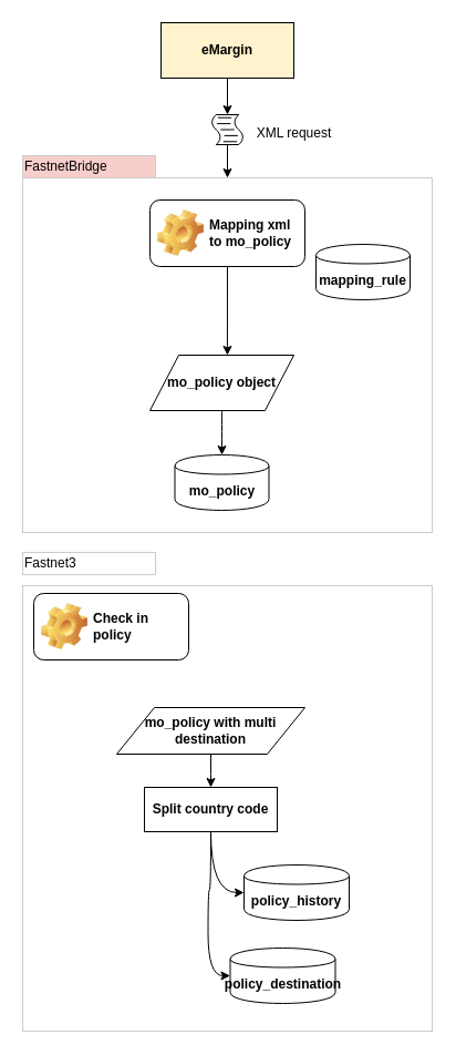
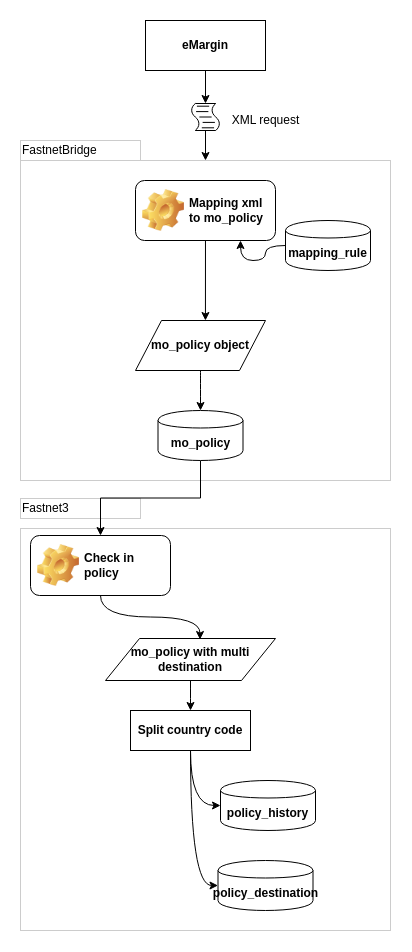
  <mxCell id="0" />
  <mxCell id="1" parent="0" />
  <mxCell id="2" value="" style="rounded=0;whiteSpace=wrap;html=1;fontSize=17;strokeColor=#CCCCCC;" vertex="1" parent="1"><mxGeometry x="20" y="528" width="370" height="402" as="geometry" /></mxCell>
  <mxCell id="3" value="Fastnet3" style="rounded=0;whiteSpace=wrap;html=1;align=left;strokeColor=#CCCCCC;" vertex="1" parent="1"><mxGeometry x="20" y="498" width="120" height="20" as="geometry" /></mxCell>
  <mxCell id="4" style="edgeStyle=orthogonalEdgeStyle;rounded=0;orthogonalLoop=1;jettySize=auto;html=1;entryX=0.5;entryY=0;entryDx=0;entryDy=0;fontSize=17;" edge="1" parent="1" source="5" target="8"><mxGeometry relative="1" as="geometry" /></mxCell>
  <mxCell id="5" value="" style="shape=mxgraph.bpmn.script_task;html=1;outlineConnect=0;" vertex="1" parent="1"><mxGeometry x="190" y="103" width="30" height="27" as="geometry" /></mxCell>
  <mxCell id="6" style="edgeStyle=orthogonalEdgeStyle;rounded=0;orthogonalLoop=1;jettySize=auto;html=1;fontSize=17;" edge="1" parent="1" source="7" target="5"><mxGeometry relative="1" as="geometry" /></mxCell>
- <mxCell id="7" value="eMargin" style="rounded=0;whiteSpace=wrap;html=1;fontSize=12;fontStyle=1;fillColor=#fff2cc;" vertex="1" parent="1"><mxGeometry x="145" y="20" width="120" height="50" as="geometry" /></mxCell>
+ <mxCell id="7" value="eMargin" style="rounded=0;whiteSpace=wrap;html=1;fontSize=12;fontStyle=1" vertex="1" parent="1"><mxGeometry x="145" y="20" width="120" height="50" as="geometry" /></mxCell>
  <mxCell id="8" value="" style="rounded=0;whiteSpace=wrap;html=1;fontSize=17;strokeColor=#CCCCCC;" vertex="1" parent="1"><mxGeometry x="20" y="160" width="370" height="320" as="geometry" /></mxCell>
  <mxCell id="9" value="&lt;font style=&quot;font-size: 12px;&quot;&gt;Mapping xml to mo_policy&lt;/font&gt;" style="label;whiteSpace=wrap;html=1;image=img/clipart/Gear_128x128.png;fontSize=12;" vertex="1" parent="1"><mxGeometry x="135" y="180" width="140" height="60" as="geometry" /></mxCell>
  <mxCell id="10" value="XML request" style="text;html=1;strokeColor=none;fillColor=none;align=center;verticalAlign=middle;whiteSpace=wrap;rounded=0;fontSize=12;" vertex="1" parent="1"><mxGeometry x="227.5" y="110" width="75" height="20" as="geometry" /></mxCell>
+ <mxCell id="11" style="edgeStyle=orthogonalEdgeStyle;rounded=0;orthogonalLoop=1;jettySize=auto;html=1;entryX=0.75;entryY=1;entryDx=0;entryDy=0;fontSize=12;curved=1;" edge="1" parent="1" source="12" target="9"><mxGeometry relative="1" as="geometry" /></mxCell>
  <mxCell id="12" value="mapping_rule" style="shape=cylinder;whiteSpace=wrap;html=1;boundedLbl=1;backgroundOutline=1;fontSize=12;fontStyle=1" vertex="1" parent="1"><mxGeometry x="285" y="220" width="85" height="50" as="geometry" /></mxCell>
  <mxCell id="13" style="edgeStyle=orthogonalEdgeStyle;curved=1;rounded=0;orthogonalLoop=1;jettySize=auto;html=1;entryX=0.5;entryY=0;entryDx=0;entryDy=0;endArrow=classic;endFill=1;fontSize=12;startArrow=none;startFill=0;fillColor=#f5f5f5;strokeColor=#000000;" edge="1" parent="1" source="14" target="17"><mxGeometry relative="1" as="geometry" /></mxCell>
  <mxCell id="14" value="mo_policy object" style="shape=parallelogram;perimeter=parallelogramPerimeter;whiteSpace=wrap;html=1;fontSize=12;fontStyle=1" vertex="1" parent="1"><mxGeometry x="135" y="320" width="130" height="50" as="geometry" /></mxCell>
  <mxCell id="15" value="" style="endArrow=classic;html=1;fontSize=12;entryX=0.538;entryY=0;entryDx=0;entryDy=0;entryPerimeter=0;" edge="1" parent="1" source="9" target="14"><mxGeometry width="50" height="50" relative="1" as="geometry"><mxPoint x="205" y="290" as="sourcePoint" /><mxPoint x="205" y="310.711" as="targetPoint" /></mxGeometry></mxCell>
+ <mxCell id="16" style="edgeStyle=orthogonalEdgeStyle;rounded=0;orthogonalLoop=1;jettySize=auto;html=1;" edge="1" parent="1" source="17" target="20"><mxGeometry relative="1" as="geometry" /></mxCell>
  <mxCell id="17" value="mo_policy" style="shape=cylinder;whiteSpace=wrap;html=1;boundedLbl=1;backgroundOutline=1;fontSize=12;fontStyle=1" vertex="1" parent="1"><mxGeometry x="157.5" y="410" width="85" height="50" as="geometry" /></mxCell>
- <mxCell id="18" value="FastnetBridge" style="rounded=0;whiteSpace=wrap;html=1;align=left;strokeColor=#CCCCCC;fillColor=#f8cecc;" vertex="1" parent="1"><mxGeometry x="20" y="140" width="120" height="20" as="geometry" /></mxCell>
+ <mxCell id="18" value="FastnetBridge" style="rounded=0;whiteSpace=wrap;html=1;align=left;strokeColor=#CCCCCC;" vertex="1" parent="1"><mxGeometry x="20" y="140" width="120" height="20" as="geometry" /></mxCell>
+ <mxCell id="19" style="edgeStyle=orthogonalEdgeStyle;curved=1;rounded=0;orthogonalLoop=1;jettySize=auto;html=1;entryX=0.556;entryY=0.024;entryDx=0;entryDy=0;entryPerimeter=0;" edge="1" parent="1" source="20" target="22"><mxGeometry relative="1" as="geometry" /></mxCell>
  <mxCell id="20" value="&lt;font style=&quot;font-size: 12px&quot;&gt;Check in policy&lt;/font&gt;" style="label;whiteSpace=wrap;html=1;image=img/clipart/Gear_128x128.png;fontSize=12;" vertex="1" parent="1"><mxGeometry x="30" y="535" width="140" height="60" as="geometry" /></mxCell>
  <mxCell id="21" style="edgeStyle=orthogonalEdgeStyle;curved=1;rounded=0;orthogonalLoop=1;jettySize=auto;html=1;" edge="1" parent="1" source="22" target="25"><mxGeometry relative="1" as="geometry" /></mxCell>
  <mxCell id="22" value="&lt;span style=&quot;&quot;&gt;mo_policy with multi destination&lt;/span&gt;" style="shape=parallelogram;perimeter=parallelogramPerimeter;whiteSpace=wrap;html=1;fontSize=12;fontStyle=1" vertex="1" parent="1"><mxGeometry x="105" y="638" width="170" height="42" as="geometry" /></mxCell>
  <mxCell id="23" style="edgeStyle=orthogonalEdgeStyle;rounded=0;orthogonalLoop=1;jettySize=auto;html=1;entryX=0;entryY=0.5;entryDx=0;entryDy=0;curved=1;" edge="1" parent="1" source="25" target="26"><mxGeometry relative="1" as="geometry" /></mxCell>
  <mxCell id="24" style="edgeStyle=orthogonalEdgeStyle;curved=1;rounded=0;orthogonalLoop=1;jettySize=auto;html=1;entryX=0;entryY=0.5;entryDx=0;entryDy=0;" edge="1" parent="1" source="25" target="27"><mxGeometry relative="1" as="geometry" /></mxCell>
  <mxCell id="25" value="Split country code" style="rounded=0;whiteSpace=wrap;html=1;align=center;fontStyle=1" vertex="1" parent="1"><mxGeometry x="130" y="710" width="120" height="40" as="geometry" /></mxCell>
  <mxCell id="26" value="policy_history" style="shape=cylinder;whiteSpace=wrap;html=1;boundedLbl=1;backgroundOutline=1;fontSize=12;fontStyle=1" vertex="1" parent="1"><mxGeometry x="220" y="780" width="95" height="50" as="geometry" /></mxCell>
- <mxCell id="27" value="policy_destination" style="shape=cylinder;whiteSpace=wrap;html=1;boundedLbl=1;backgroundOutline=1;fontSize=12;fontStyle=1" vertex="1" parent="1"><mxGeometry x="207.5" y="855" width="95" height="50" as="geometry" /></mxCell>
+ <mxCell id="27" value="policy_destination" style="shape=cylinder;whiteSpace=wrap;html=1;boundedLbl=1;backgroundOutline=1;fontSize=12;fontStyle=1" vertex="1" parent="1"><mxGeometry x="217.5" y="860" width="95" height="50" as="geometry" /></mxCell>
